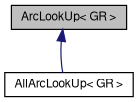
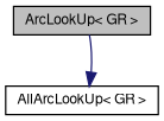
  digraph {
    node [color=black fontname=FreeSans fontsize=10 shape=record style=filled]
    n1 [fillcolor=grey75 fontcolor=black height=0.2 label="ArcLookUp\< GR \>" width=0.4]
    n2 [fillcolor=white height=0.2 label="AllArcLookUp\< GR \>" width=0.4]
-   n1 -> n2 [color=midnightblue dir=back fontname=FreeSans fontsize=10 labelfontname=FreeSans labelfontsize=10 style=solid]
+   n2 -> n1 [color=midnightblue dir=back fontname=FreeSans fontsize=10 labelfontname=FreeSans labelfontsize=10 style=solid]
  }
